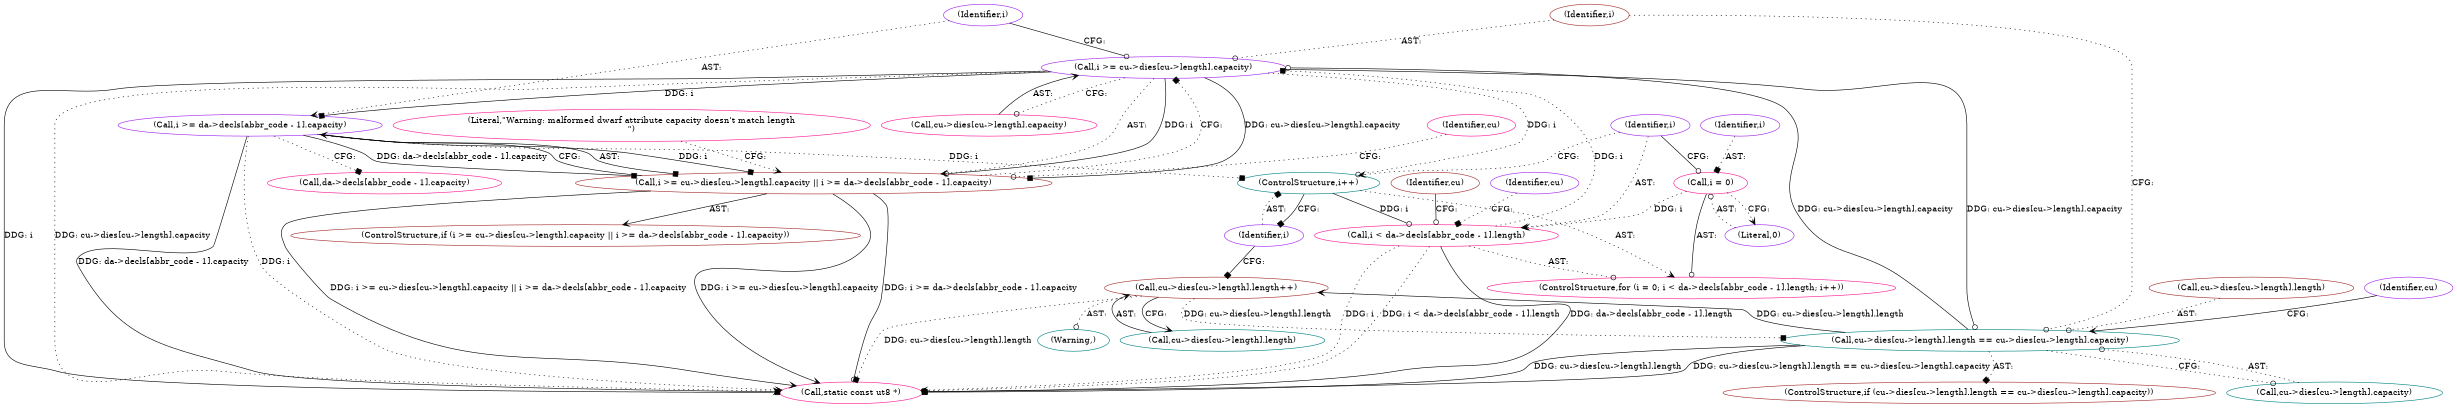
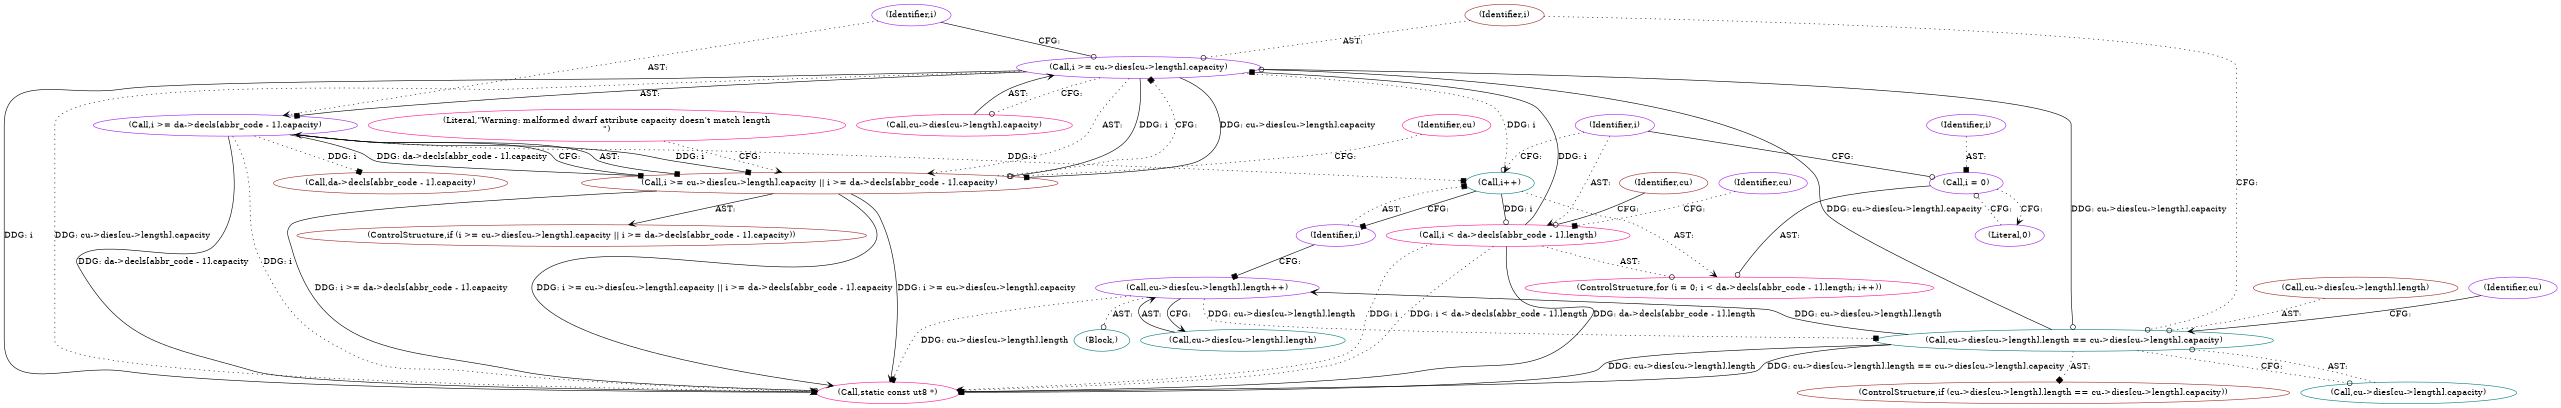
  digraph {
    node [color=purple]
    edge [arrowhead=odot style=dotted]
    n1 [label="(Call,i >= cu->dies[cu->length].capacity)"]
-   n2 [color=teal label="(ControlStructure,i++)"]
+   n2 [color=teal label="(Call,i++)"]
    n3 [color=teal label="(Call,cu->dies[cu->length].length == cu->dies[cu->length].capacity)"]
    n4 [label="(Call,i >= da->decls[abbr_code - 1].capacity)"]
    n5 [color=brown label="(Call,i >= cu->dies[cu->length].capacity || i >= da->decls[abbr_code - 1].capacity)"]
    n6 [color=deeppink label="(Call,cu->dies[cu->length].capacity)"]
    n7 [color=deeppink label="(Call,static const ut8 *)"]
    n8 [color=deeppink label="(Call,i < da->decls[abbr_code - 1].length)"]
    n9 [color=deeppink label="(ControlStructure,for (i = 0; i < da->decls[abbr_code - 1].length; i++))"]
    n10 [label="(Identifier,i)"]
-   n11 [color=brown label="(Call,cu->dies[cu->length].length++)"]
+   n11 [label="(Call,cu->dies[cu->length].length++)"]
    n12 [color=brown label="(ControlStructure,if (cu->dies[cu->length].length == cu->dies[cu->length].capacity))"]
    n13 [color=teal label="(Call,cu->dies[cu->length].capacity)"]
-   n14 [color=deeppink label="(Call,da->decls[abbr_code - 1].capacity)"]
+   n14 [color=brown label="(Call,da->decls[abbr_code - 1].capacity)"]
    n15 [color=brown label="(ControlStructure,if (i >= cu->dies[cu->length].capacity || i >= da->decls[abbr_code - 1].capacity))"]
-   n16 [color=deeppink label="(Call,i = 0)"]
+   n16 [label="(Call,i = 0)"]
    n17 [label="(Literal,0)"]
-   n18 [color=teal label="(Warning,)"]
+   n18 [color=teal label="(Block,)"]
    n19 [color=teal label="(Call,cu->dies[cu->length].length)"]
    n20 [label="(Identifier,i)"]
    n21 [color=brown label="(Identifier,i)"]
    n22 [color=brown label="(Call,cu->dies[cu->length].length)"]
    n23 [label="(Identifier,i)"]
    n24 [color=brown label="(Identifier,cu)"]
    n25 [color=deeppink label="(Identifier,cu)"]
    n26 [label="(Identifier,cu)"]
    n27 [label="(Identifier,cu)"]
    n28 [color=deeppink label="(Literal,\"Warning: malformed dwarf attribute capacity doesn't match length\n\")"]
    n29 [label="(Identifier,i)"]
    n1 -> n2 [label="DDG: i"]
    n1 -> n3 [label="DDG: cu->dies[cu->length].capacity" style=solid]
-   n1 -> n4 [arrowhead=box label="DDG: i" style=solid]
+   n1 -> n4 [arrowhead=box label="AST: " style=solid]
    n1 -> n5 [arrowhead=vee label="AST: "]
    n1 -> n5 [label="DDG: i" style=solid]
    n1 -> n5 [arrowhead=box label="DDG: cu->dies[cu->length].capacity" style=solid]
    n1 -> n6 [label="CFG: "]
    n1 -> n7 [arrowhead=vee label="DDG: cu->dies[cu->length].capacity"]
    n1 -> n7 [arrowhead=box label="DDG: i" style=solid]
    n2 -> n8 [label="DDG: i" style=solid]
    n2 -> n9 [arrowhead=vee label="AST: "]
    n2 -> n10 [arrowhead=box label="CFG: " style=solid]
    n3 -> n1 [label="DDG: cu->dies[cu->length].capacity" style=solid]
    n3 -> n7 [arrowhead=box label="DDG: cu->dies[cu->length].length" style=solid]
    n3 -> n7 [arrowhead=box label="DDG: cu->dies[cu->length].length == cu->dies[cu->length].capacity" style=solid]
    n3 -> n11 [arrowhead=vee label="DDG: cu->dies[cu->length].length" style=solid]
    n3 -> n12 [arrowhead=box label="AST: "]
    n3 -> n13 [label="CFG: "]
    n4 -> n2 [arrowhead=box label="DDG: i"]
    n4 -> n5 [arrowhead=box label="AST: " style=solid]
    n4 -> n5 [arrowhead=box label="DDG: i" style=solid]
    n4 -> n5 [arrowhead=box label="DDG: da->decls[abbr_code - 1].capacity" style=solid]
    n4 -> n7 [arrowhead=vee label="DDG: da->decls[abbr_code - 1].capacity" style=solid]
    n4 -> n7 [arrowhead=vee label="DDG: i"]
-   n4 -> n14 [arrowhead=box label="CFG: "]
+   n4 -> n14 [arrowhead=box label="DDG: i"]
    n5 -> n1 [arrowhead=box label="CFG: "]
    n5 -> n4 [arrowhead=vee label="CFG: " style=solid]
    n5 -> n7 [label="DDG: i >= da->decls[abbr_code - 1].capacity" style=solid]
    n5 -> n7 [arrowhead=vee label="DDG: i >= cu->dies[cu->length].capacity || i >= da->decls[abbr_code - 1].capacity" style=solid]
    n5 -> n7 [arrowhead=vee label="DDG: i >= cu->dies[cu->length].capacity" style=solid]
    n5 -> n15 [arrowhead=vee label="AST: " style=solid]
    n6 -> n1 [arrowhead=vee label="AST: " style=solid]
-   n8 -> n1 [arrowhead=box label="DDG: i"]
+   n8 -> n1 [arrowhead=box label="DDG: i" style=solid]
    n8 -> n7 [arrowhead=box label="DDG: da->decls[abbr_code - 1].length" style=solid]
    n8 -> n7 [arrowhead=vee label="DDG: i"]
    n8 -> n7 [label="DDG: i < da->decls[abbr_code - 1].length"]
    n8 -> n9 [label="AST: "]
    n10 -> n2 [arrowhead=box label="AST: "]
    n10 -> n11 [arrowhead=box label="CFG: " style=solid]
    n11 -> n3 [arrowhead=box label="DDG: cu->dies[cu->length].length"]
    n11 -> n7 [arrowhead=box label="DDG: cu->dies[cu->length].length"]
    n11 -> n18 [label="AST: "]
    n11 -> n19 [arrowhead=vee label="CFG: " style=solid]
    n13 -> n3 [label="AST: "]
-   n16 -> n8 [arrowhead=vee label="DDG: i"]
    n16 -> n9 [label="AST: " style=solid]
    n16 -> n17 [arrowhead=vee label="CFG: "]
-   n17 -> n16 [label="AST: "]
+   n17 -> n16 [label="CFG: "]
    n19 -> n11 [arrowhead=vee label="AST: " style=solid]
    n20 -> n2 [arrowhead=vee label="CFG: "]
    n20 -> n8 [arrowhead=vee label="AST: "]
    n20 -> n16 [label="CFG: " style=solid]
    n21 -> n1 [label="AST: "]
    n21 -> n3 [label="CFG: "]
    n22 -> n3 [label="AST: "]
    n23 -> n16 [arrowhead=box label="AST: "]
    n24 -> n8 [label="CFG: " style=solid]
    n25 -> n5 [label="CFG: "]
    n26 -> n3 [arrowhead=vee label="CFG: " style=solid]
    n27 -> n8 [arrowhead=box label="CFG: "]
    n28 -> n5 [arrowhead=vee label="CFG: "]
    n29 -> n1 [label="CFG: " style=solid]
    n29 -> n4 [arrowhead=vee label="AST: "]
  }
